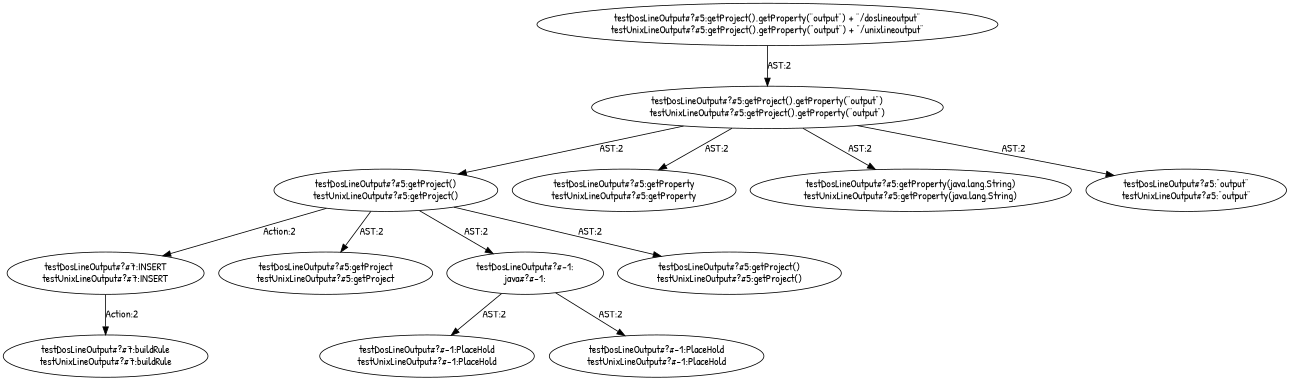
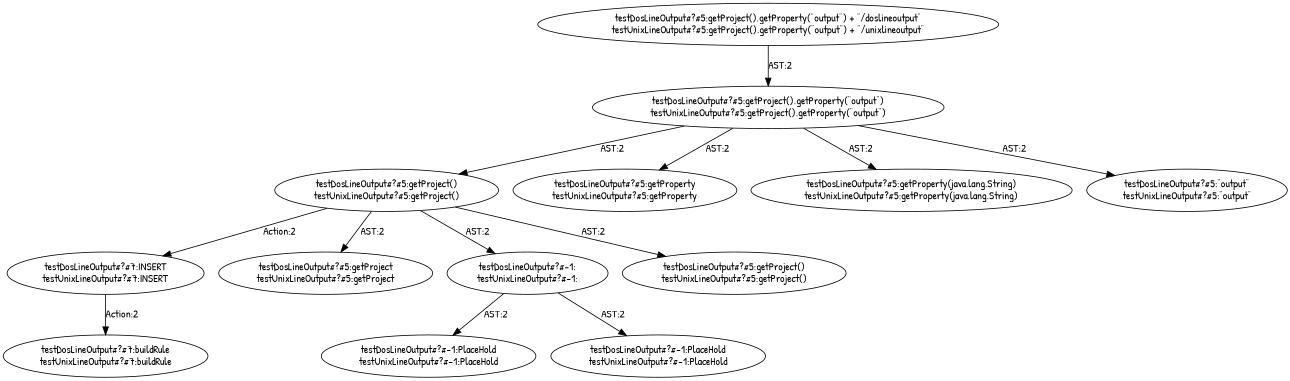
  digraph {
    fontname="Patrick Hand"
    node [shape=ellipse fontname="Patrick Hand"]
    edge [fontname="Patrick Hand"]
    n1 [label="testDosLineOutput#?#7:INSERT\ntestUnixLineOutput#?#7:INSERT"]
    n2 [label="testDosLineOutput#?#7:buildRule\ntestUnixLineOutput#?#7:buildRule"]
    n3 [label="testDosLineOutput#?#5:getProject()\ntestUnixLineOutput#?#5:getProject()"]
    n4 [label="testDosLineOutput#?#5:getProject\ntestUnixLineOutput#?#5:getProject"]
-   n5 [label="testDosLineOutput#?#-1:\njava#?#-1:"]
+   n5 [label="testDosLineOutput#?#-1:\ntestUnixLineOutput#?#-1:"]
    n6 [label="testDosLineOutput#?#5:getProject()\ntestUnixLineOutput#?#5:getProject()"]
    n7 [label="testDosLineOutput#?#5:getProject().getProperty(\"output\")\ntestUnixLineOutput#?#5:getProject().getProperty(\"output\")"]
    n8 [label="testDosLineOutput#?#5:getProperty\ntestUnixLineOutput#?#5:getProperty"]
    n9 [label="testDosLineOutput#?#5:getProperty(java.lang.String)\ntestUnixLineOutput#?#5:getProperty(java.lang.String)"]
    n10 [label="testDosLineOutput#?#5:\"output\"\ntestUnixLineOutput#?#5:\"output\""]
    n11 [label="testDosLineOutput#?#5:getProject().getProperty(\"output\") + \"/doslineoutput\"\ntestUnixLineOutput#?#5:getProject().getProperty(\"output\") + \"/unixlineoutput\""]
    n12 [label="testDosLineOutput#?#-1:PlaceHold\ntestUnixLineOutput#?#-1:PlaceHold"]
    n13 [label="testDosLineOutput#?#-1:PlaceHold\ntestUnixLineOutput#?#-1:PlaceHold"]
    n1 -> n2 [label="Action:2"]
    n3 -> n1 [label="Action:2"]
    n3 -> n4 [label="AST:2"]
    n3 -> n5 [label="AST:2"]
    n3 -> n6 [label="AST:2"]
    n5 -> n12 [label="AST:2"]
    n5 -> n13 [label="AST:2"]
    n7 -> n3 [label="AST:2"]
    n7 -> n8 [label="AST:2"]
    n7 -> n9 [label="AST:2"]
    n7 -> n10 [label="AST:2"]
    n11 -> n7 [label="AST:2"]
  }
